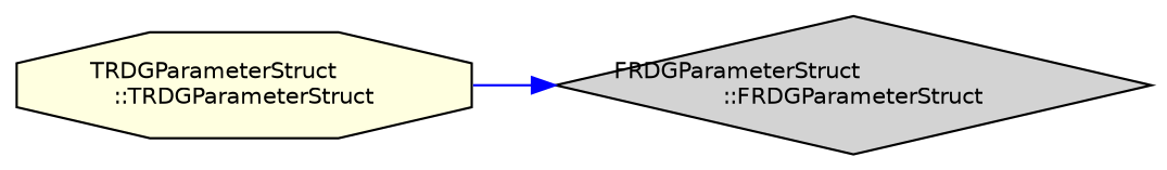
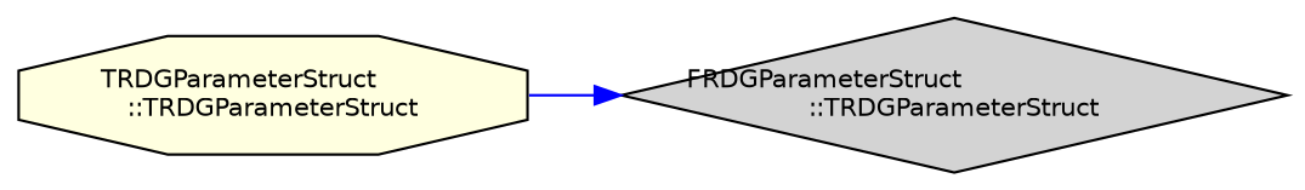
  digraph {
    rankdir=RL
    node [color=black fontname=Helvetica fontsize=10 style=filled]
-   n1 [fillcolor=lightgrey fontcolor=black height=0.2 label="FRDGParameterStruct\l::FRDGParameterStruct" shape=diamond width=0.4]
+   n1 [fillcolor=lightgrey fontcolor=black height=0.2 label="FRDGParameterStruct\l::TRDGParameterStruct" shape=diamond width=0.4]
    n2 [fillcolor=lightyellow height=0.2 label="TRDGParameterStruct\l::TRDGParameterStruct" shape=octagon width=0.4]
    n1 -> n2 [color=blue dir=back fontname=Helvetica fontsize=10 labelfontname=Helvetica labelfontsize=10 style=solid]
  }
